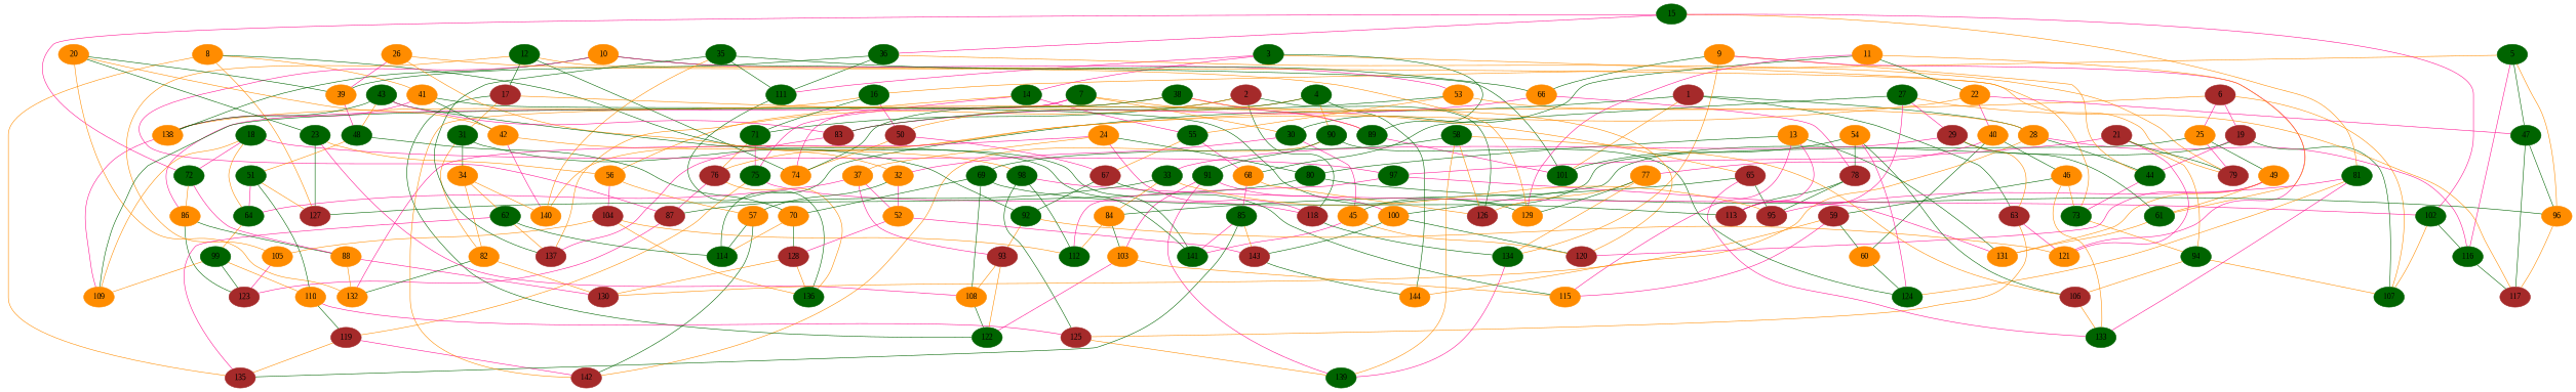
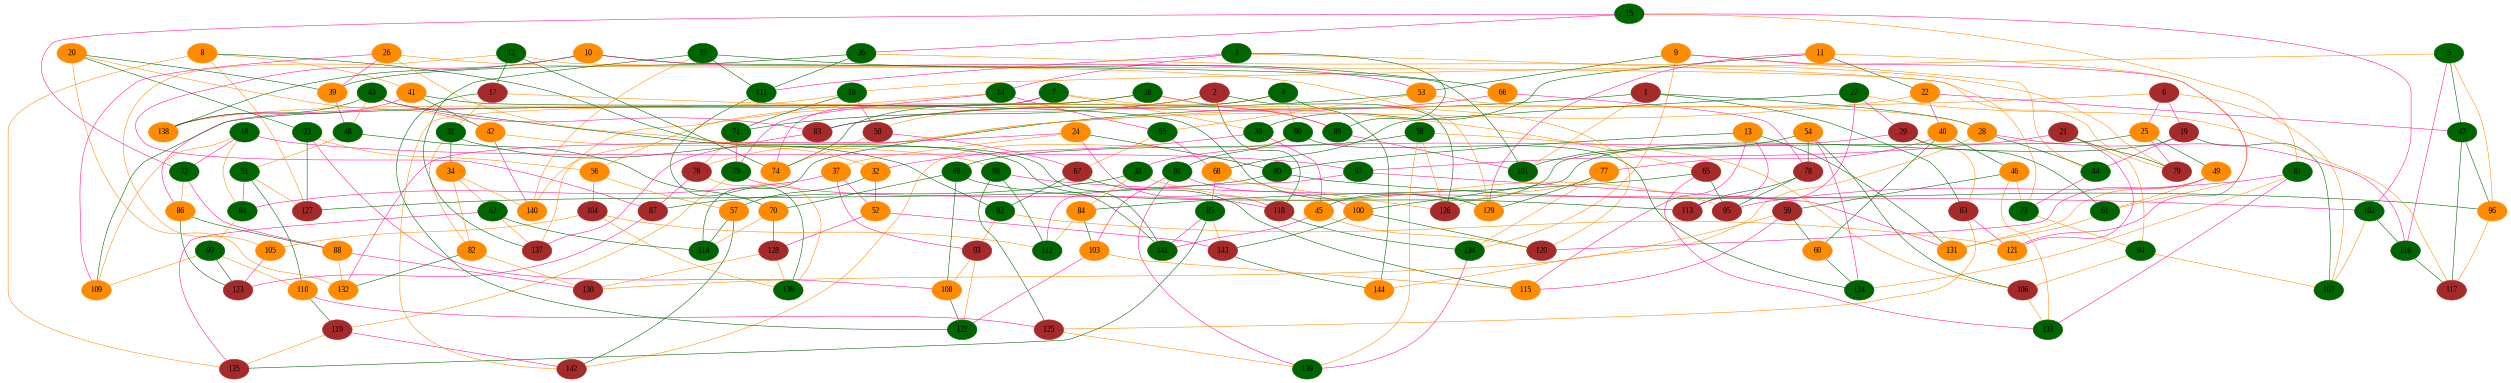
  graph {
    fontname="Liberation Serif"
    node [color=darkgreen fontname="Liberation Serif" style=filled]
    edge [color=darkorange fontname="Liberation Serif"]
    1 [color=brown]
    28 [color=darkorange]
    63 [color=brown]
    101
    114
    144 [color=darkorange]
    116
    44
    121 [color=darkorange]
    125 [color=brown]
    2 [color=brown]
    71
    118 [color=brown]
    126 [color=brown]
    137 [color=brown]
    75
    76 [color=brown]
    134
    3
    14
    73
    89
    111
    55
    56 [color=darkorange]
    94
    136
    50 [color=brown]
    4
    74 [color=darkorange]
    90
    67 [color=brown]
    142 [color=brown]
    124
    91
    5
    16
    47
    96 [color=darkorange]
    138 [color=darkorange]
    117 [color=brown]
    6 [color=brown]
    19 [color=brown]
    25 [color=darkorange]
    107
    140 [color=darkorange]
    100 [color=darkorange]
    79 [color=brown]
    45 [color=darkorange]
    49 [color=darkorange]
    7
    30
    86 [color=darkorange]
    32 [color=darkorange]
    88 [color=darkorange]
    123 [color=brown]
    8 [color=darkorange]
    41 [color=darkorange]
    127 [color=brown]
    135 [color=brown]
    141
    129 [color=darkorange]
    42 [color=darkorange]
    9 [color=darkorange]
    66 [color=darkorange]
    83 [color=brown]
    78 [color=brown]
    139
    10 [color=darkorange]
    53 [color=darkorange]
    87 [color=brown]
    11 [color=darkorange]
    22 [color=darkorange]
    61
    40 [color=darkorange]
    131 [color=darkorange]
    12
    17 [color=brown]
    105 [color=darkorange]
    31
    65 [color=brown]
    122
    13 [color=darkorange]
    80
    113 [color=brown]
    115 [color=darkorange]
    68 [color=darkorange]
    57 [color=darkorange]
    104 [color=brown]
    119 [color=brown]
    15
    36
    72
    81
    102
    39 [color=darkorange]
    95 [color=brown]
    133
    34 [color=darkorange]
    82 [color=darkorange]
    92
    84 [color=darkorange]
    18
    64
    97
    109 [color=darkorange]
    99
    112
    120 [color=brown]
    143 [color=brown]
    20 [color=darkorange]
    23
    132 [color=darkorange]
    108 [color=darkorange]
    48
    98
    21 [color=brown]
    106 [color=brown]
    46 [color=darkorange]
    60 [color=darkorange]
    77 [color=darkorange]
    24 [color=darkorange]
    37 [color=darkorange]
    52 [color=darkorange]
    93 [color=brown]
    26 [color=darkorange]
    27
    29 [color=brown]
    33
    85
    62
    130 [color=brown]
    128 [color=brown]
    103 [color=darkorange]
    35
    38
    51
    70 [color=darkorange]
    59 [color=brown]
    43
    110 [color=darkorange]
    54 [color=darkorange]
    58
    69
    1 -- 28 [color=darkgreen]
    1 -- 63 [color=darkgreen]
    1 -- 101
    1 -- 114 [color=darkgreen]
    28 -- 144
    28 -- 116 [color=deeppink]
    28 -- 44 [color=darkgreen]
    63 -- 121 [color=deeppink]
    63 -- 125
    116 -- 117 [color=darkgreen]
    44 -- 73 [color=deeppink]
    125 -- 139
    2 -- 71 [color=darkgreen]
    2 -- 118 [color=darkgreen]
    2 -- 126 [color=darkgreen]
    2 -- 137
    71 -- 75 [color=deeppink]
    71 -- 76
    118 -- 134 [color=darkgreen]
    75 -- 118 [color=deeppink]
    75 -- 119
    76 -- 136
    76 -- 87 [color=deeppink]
    134 -- 139 [color=deeppink]
    3 -- 14 [color=deeppink]
    3 -- 73
    3 -- 89 [color=darkgreen]
    3 -- 111 [color=deeppink]
    14 -- 75 [color=deeppink]
    14 -- 55 [color=deeppink]
    14 -- 56
    73 -- 94
    89 -- 101 [color=deeppink]
    111 -- 136 [color=darkgreen]
    55 -- 67
    55 -- 68 [color=deeppink]
    56 -- 57
    56 -- 104 [color=deeppink]
    94 -- 107
    94 -- 106
    50 -- 74
    50 -- 67 [color=deeppink]
    4 -- 144 [color=darkgreen]
    4 -- 50
    4 -- 74 [color=darkgreen]
    4 -- 90
    90 -- 142
    90 -- 124 [color=darkgreen]
    90 -- 91 [color=darkgreen]
    67 -- 115 [color=darkgreen]
    67 -- 92 [color=darkgreen]
    91 -- 100 [color=deeppink]
    91 -- 139 [color=deeppink]
    91 -- 103 [color=deeppink]
    5 -- 116 [color=deeppink]
    5 -- 16
    5 -- 47 [color=darkgreen]
    5 -- 96
    16 -- 71 [color=darkgreen]
    16 -- 50 [color=deeppink]
    16 -- 138
    47 -- 96 [color=darkgreen]
    47 -- 117 [color=darkgreen]
    96 -- 117
    6 -- 19 [color=deeppink]
    6 -- 25 [color=deeppink]
    6 -- 107
    6 -- 140
    19 -- 44 [color=deeppink]
    19 -- 107 [color=darkgreen]
    19 -- 100 [color=darkgreen]
    25 -- 79 [color=deeppink]
    25 -- 45 [color=darkgreen]
    25 -- 49 [color=darkgreen]
    100 -- 120 [color=darkgreen]
    100 -- 143 [color=darkgreen]
    45 -- 141 [color=deeppink]
    45 -- 120
    49 -- 61
    49 -- 131
    49 -- 120 [color=deeppink]
    7 -- 89
    7 -- 74 [color=deeppink]
    7 -- 30
    7 -- 86 [color=deeppink]
    30 -- 45 [color=deeppink]
    30 -- 32 [color=deeppink]
    86 -- 88 [color=darkgreen]
    86 -- 123 [color=darkgreen]
    32 -- 57 [color=darkgreen]
    32 -- 52 [color=deeppink]
    88 -- 132
    88 -- 130 [color=deeppink]
    8 -- 41
    8 -- 127
    8 -- 135
    8 -- 141 [color=darkgreen]
    41 -- 138 [color=deeppink]
    41 -- 129 [color=darkgreen]
    41 -- 42 [color=darkgreen]
    42 -- 140 [color=deeppink]
    42 -- 98
    9 -- 44
    9 -- 121 [color=deeppink]
    9 -- 134
-   9 -- 66 [color=darkgreen]
+   9 -- 53 [color=darkgreen]
    66 -- 83 [color=deeppink]
    66 -- 78 [color=deeppink]
    83 -- 137 [color=deeppink]
    78 -- 113 [color=darkgreen]
    78 -- 95 [color=darkgreen]
    10 -- 101 [color=darkgreen]
    10 -- 138 [color=darkgreen]
    10 -- 53 [color=deeppink]
    10 -- 87 [color=deeppink]
    53 -- 28
    53 -- 55
    53 -- 83 [color=darkgreen]
    87 -- 123 [color=deeppink]
    11 -- 30 [color=darkgreen]
    11 -- 129 [color=deeppink]
    11 -- 22 [color=darkgreen]
    11 -- 61
    22 -- 76
    22 -- 47 [color=deeppink]
    22 -- 40 [color=deeppink]
    61 -- 131
    40 -- 46 [color=darkgreen]
    40 -- 60 [color=darkgreen]
    40 -- 77 [color=deeppink]
    12 -- 74 [color=darkgreen]
    12 -- 79
    12 -- 17 [color=darkgreen]
    12 -- 105
    17 -- 31
    17 -- 65
    17 -- 122 [color=darkgreen]
    105 -- 123 [color=deeppink]
    31 -- 34 [color=darkgreen]
    31 -- 82
    31 -- 92 [color=darkgreen]
    65 -- 95 [color=darkgreen]
    65 -- 133 [color=deeppink]
    65 -- 84 [color=darkgreen]
    13 -- 131 [color=darkgreen]
    13 -- 80 [color=darkgreen]
    13 -- 113 [color=deeppink]
    13 -- 115 [color=deeppink]
    80 -- 96 [color=darkgreen]
    80 -- 127 [color=darkgreen]
    68 -- 126
    68 -- 85 [color=deeppink]
    57 -- 114 [color=darkgreen]
    57 -- 142 [color=darkgreen]
    104 -- 136
    104 -- 105
    104 -- 112
    119 -- 142 [color=deeppink]
    119 -- 135
    15 -- 36 [color=deeppink]
    15 -- 72 [color=deeppink]
    15 -- 81
    15 -- 102 [color=deeppink]
    36 -- 111 [color=darkgreen]
    36 -- 79
    36 -- 39 [color=darkgreen]
    72 -- 86
    72 -- 88 [color=deeppink]
    81 -- 124
    81 -- 95 [color=deeppink]
    81 -- 133 [color=deeppink]
    102 -- 116 [color=darkgreen]
    102 -- 107
    39 -- 48 [color=deeppink]
    34 -- 140
    34 -- 82
    34 -- 62
    82 -- 132 [color=darkgreen]
    82 -- 130
    92 -- 121
    92 -- 93
    84 -- 112
    84 -- 103 [color=darkgreen]
    18 -- 72 [color=deeppink]
    18 -- 64
    18 -- 97 [color=deeppink]
    18 -- 109
    64 -- 99
    97 -- 131 [color=deeppink]
    97 -- 112 [color=deeppink]
    99 -- 123 [color=darkgreen]
    99 -- 109
    99 -- 110
    143 -- 144 [color=darkgreen]
    20 -- 42
    20 -- 39 [color=darkgreen]
    20 -- 23 [color=darkgreen]
    20 -- 132
    23 -- 56
    23 -- 127 [color=darkgreen]
    23 -- 108 [color=deeppink]
    108 -- 122 [color=darkgreen]
    48 -- 51
    48 -- 70 [color=darkgreen]
    98 -- 125 [color=darkgreen]
    98 -- 102 [color=deeppink]
    98 -- 112 [color=darkgreen]
    21 -- 121 [color=deeppink]
    21 -- 94
    21 -- 79 [color=darkgreen]
    21 -- 97 [color=deeppink]
    106 -- 133
    46 -- 73
    46 -- 133
    46 -- 59 [color=darkgreen]
    60 -- 124 [color=darkgreen]
    77 -- 126
    77 -- 134
    77 -- 129 [color=darkgreen]
    24 -- 118 [color=deeppink]
    24 -- 80 [color=darkgreen]
    24 -- 132 [color=deeppink]
    24 -- 37
    37 -- 64 [color=deeppink]
    37 -- 52 [color=deeppink]
    37 -- 93 [color=deeppink]
    52 -- 143 [color=deeppink]
    52 -- 128 [color=deeppink]
    93 -- 122
    93 -- 108
    26 -- 32
    26 -- 129
    26 -- 39 [color=deeppink]
-   138 -- 109 [color=deeppink]
+   26 -- 109 [color=deeppink]
    27 -- 117
    27 -- 113 [color=deeppink]
    27 -- 68 [color=darkgreen]
    27 -- 29 [color=deeppink]
    29 -- 63
    29 -- 61 [color=darkgreen]
    29 -- 33 [color=deeppink]
    33 -- 87 [color=darkgreen]
    33 -- 95
    33 -- 84
    85 -- 135 [color=darkgreen]
    85 -- 141 [color=deeppink]
    85 -- 143
    62 -- 114 [color=darkgreen]
    62 -- 137
    62 -- 135 [color=deeppink]
    128 -- 136
    128 -- 130
    103 -- 122 [color=deeppink]
    103 -- 115
    35 -- 137 [color=darkgreen]
    35 -- 111 [color=darkgreen]
    35 -- 140
    35 -- 66 [color=darkgreen]
    38 -- 89 [color=deeppink]
    38 -- 142
    38 -- 109 [color=darkgreen]
    38 -- 120
    51 -- 127
    51 -- 64 [color=deeppink]
    51 -- 110 [color=darkgreen]
    70 -- 114
    70 -- 128 [color=darkgreen]
    59 -- 115 [color=deeppink]
    59 -- 60 [color=darkgreen]
    59 -- 130
    43 -- 138 [color=darkgreen]
    43 -- 141 [color=darkgreen]
    43 -- 83 [color=deeppink]
    43 -- 48
    110 -- 125 [color=deeppink]
    110 -- 119 [color=darkgreen]
    54 -- 101 [color=darkgreen]
    54 -- 124 [color=deeppink]
    54 -- 78 [color=darkgreen]
    54 -- 106 [color=darkgreen]
    58 -- 126
    58 -- 139
    58 -- 106
    58 -- 69 [color=darkgreen]
    69 -- 113 [color=darkgreen]
    69 -- 108 [color=darkgreen]
    69 -- 70 [color=darkgreen]
  }
